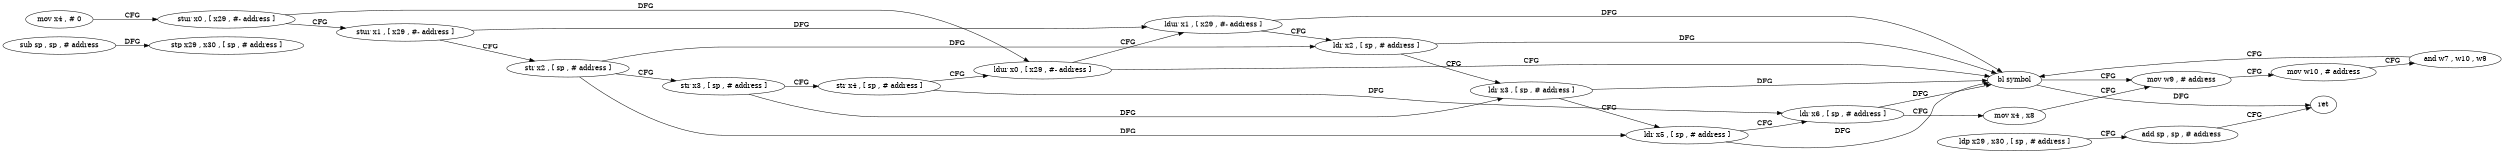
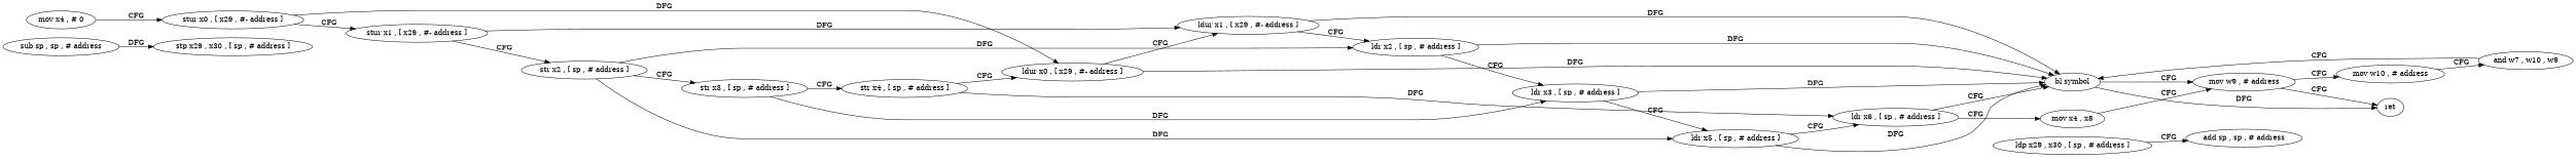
  digraph {
    rankdir=LR
    n1 [label="sub sp , sp , # address"]
    n2 [label="stp x29 , x30 , [ sp , # address ]"]
    n3 [label="mov x4 , # 0"]
    n4 [label="stur x0 , [ x29 , #- address ]"]
    n5 [label="stur x1 , [ x29 , #- address ]"]
    n6 [label="ldur x0 , [ x29 , #- address ]"]
    n7 [label="str x2 , [ sp , # address ]"]
    n8 [label="ldur x1 , [ x29 , #- address ]"]
    n9 [label="bl symbol"]
    n10 [label="str x3 , [ sp , # address ]"]
    n11 [label="ldr x2 , [ sp , # address ]"]
    n12 [label="ldr x5 , [ sp , # address ]"]
    n13 [label="str x4 , [ sp , # address ]"]
    n14 [label="ldr x3 , [ sp , # address ]"]
    n15 [label="ldr x6 , [ sp , # address ]"]
    n16 [label="mov x4 , x8"]
    n17 [label="mov w9 , # address"]
    n18 [label=ret]
    n19 [label="mov w10 , # address"]
    n20 [label="and w7 , w10 , w9"]
    n21 [label="ldp x29 , x30 , [ sp , # address ]"]
    n22 [label="add sp , sp , # address"]
    n1 -> n2 [label=DFG]
    n3 -> n4 [label=CFG]
    n4 -> n5 [label=CFG]
    n4 -> n6 [label=DFG]
    n5 -> n7 [label=CFG]
    n5 -> n8 [label=DFG]
    n6 -> n8 [label=CFG]
-   n6 -> n9 [label=CFG]
+   n6 -> n9 [label=DFG]
    n7 -> n10 [label=CFG]
    n7 -> n11 [label=DFG]
    n7 -> n12 [label=DFG]
    n8 -> n9 [label=DFG]
    n8 -> n11 [label=CFG]
    n9 -> n17 [label=CFG]
    n9 -> n18 [label=DFG]
    n10 -> n13 [label=CFG]
    n10 -> n14 [label=DFG]
    n11 -> n9 [label=DFG]
    n11 -> n14 [label=CFG]
    n12 -> n9 [label=DFG]
    n12 -> n15 [label=CFG]
    n13 -> n6 [label=CFG]
    n13 -> n15 [label=DFG]
    n14 -> n9 [label=DFG]
    n14 -> n12 [label=CFG]
-   n15 -> n9 [label=DFG]
+   n15 -> n9 [label=CFG]
    n15 -> n16 [label=CFG]
    n16 -> n17 [label=CFG]
    n17 -> n19 [label=CFG]
    n19 -> n20 [label=CFG]
    n20 -> n9 [label=CFG]
    n21 -> n22 [label=CFG]
-   n22 -> n18 [label=CFG]
+   n17 -> n18 [label=CFG]
  }
